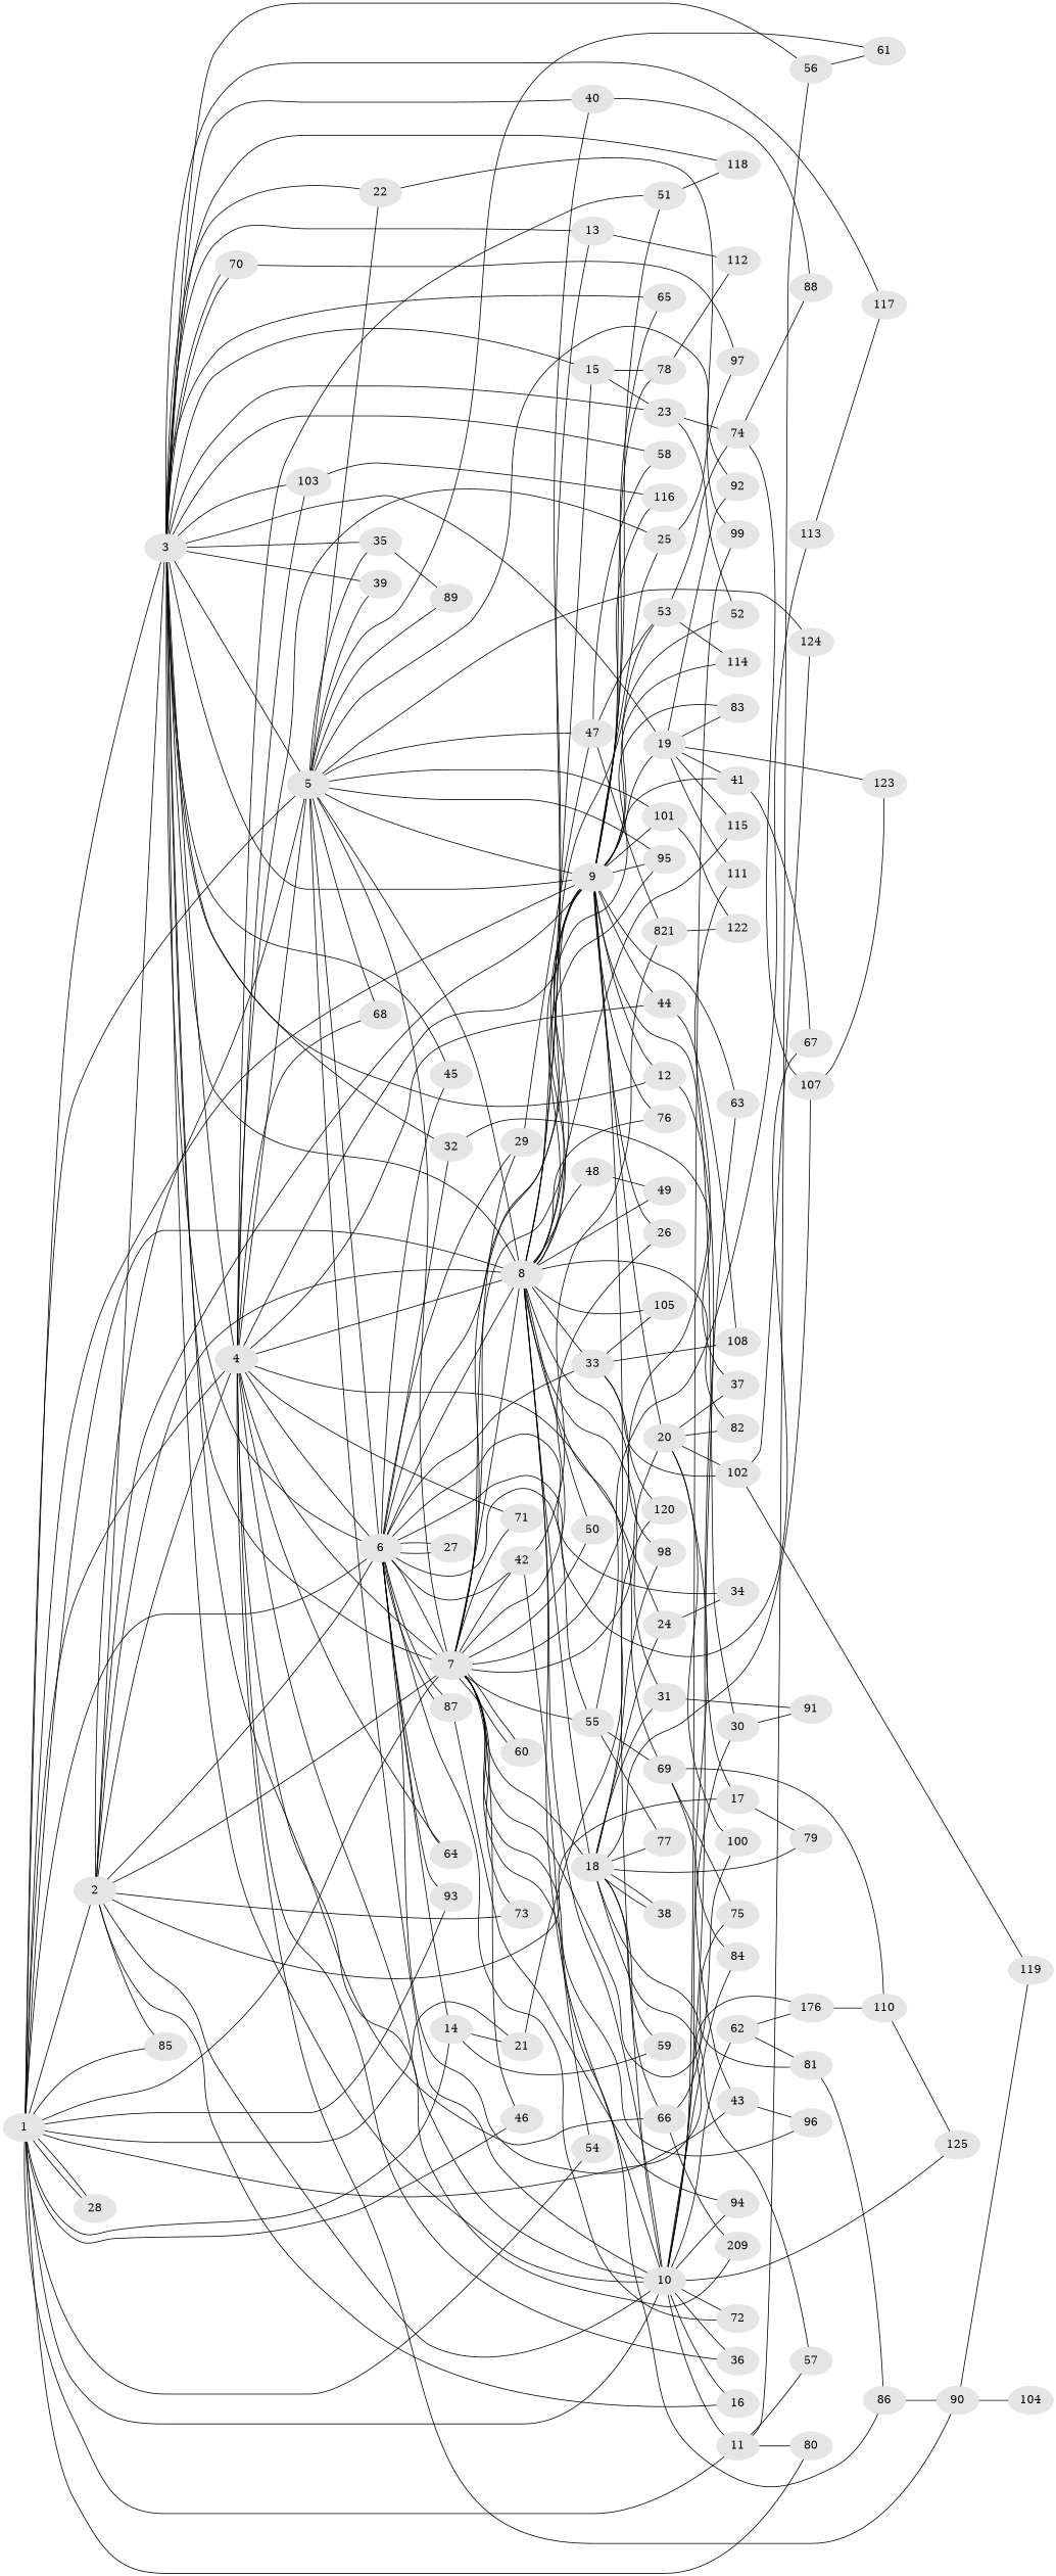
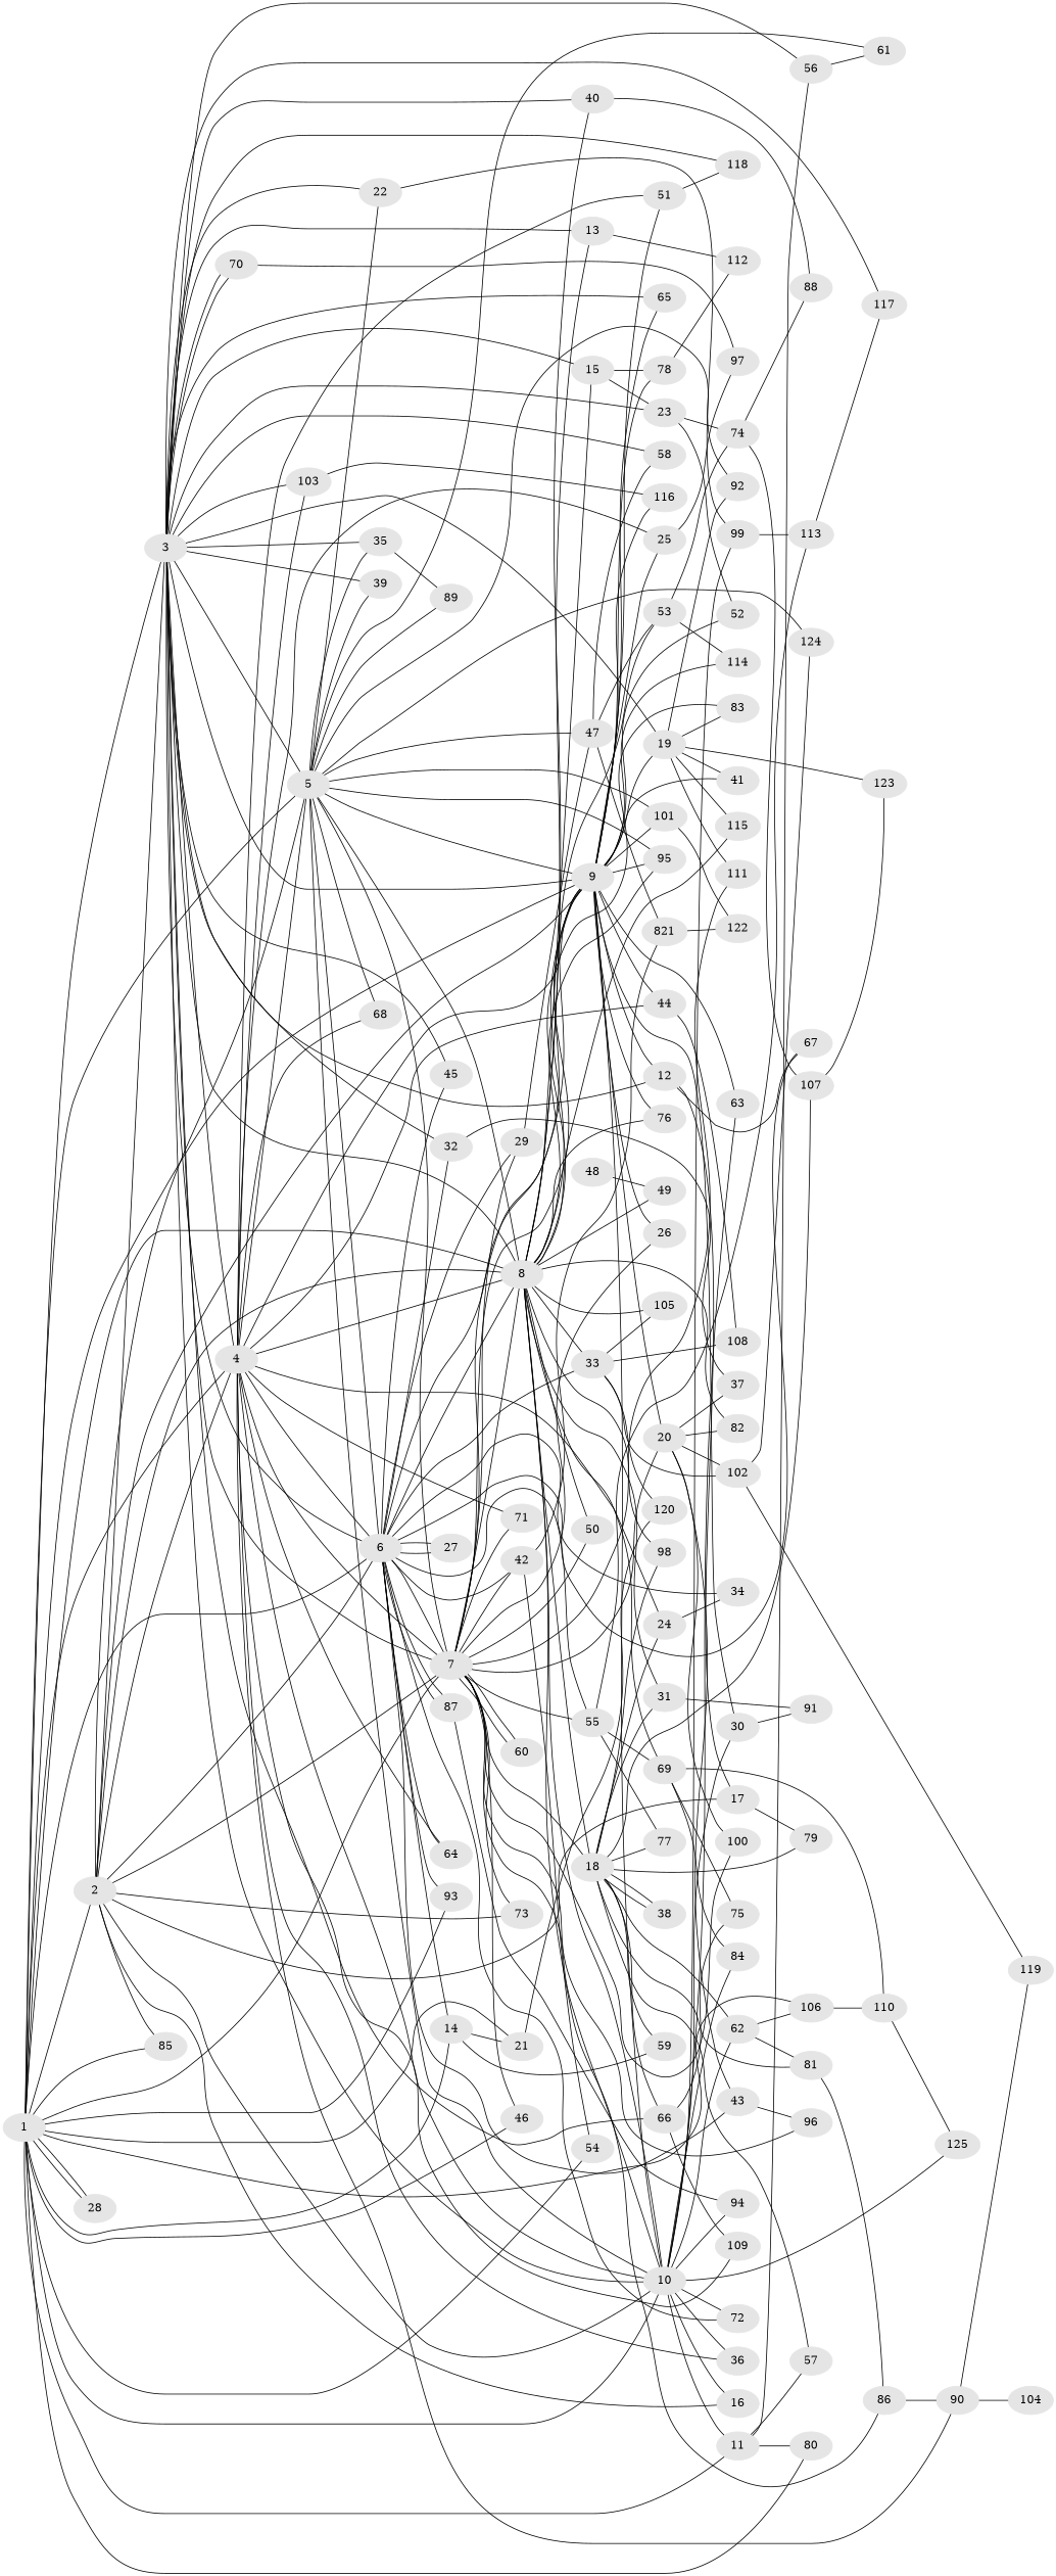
  graph {
    rankdir=LR
    node [color=gray90 style=filled]
    1
    2
    3
    4
    5
    6
    7
    8
    9
    10
    11
    14
    21
    28
    46
    54
    80
    85
    93
-   106 [label=176]
+   106
    16
    17
    73
    12
    13
    15
    19
    22
    23
    32
    35
    39
    40
    45
    56
    58
    65
    66
    70
    103
    117
    118
    24
    25
    36
    44
    51
    64
    68
    71
    90
-   109 [label=209]
+   109
    47
    61
    89
    92
    101
    124
    95
    27
    29
    33
    34
    42
    43
    55
    67
    72
    87
    18
    20
    26
    50
    53
    60
    96
    100
    111
    48
    31
    49
    69
    76
    82
    83
    86
    98
    105
    115
    30
    41
    52
    63
    78
    114
    116
    62
    84
    94
    99
    125
    57
    59
    120
    110
    79
    112
    123
    74
    37
    88
    75
    97
    108
    104
    119
    n117 [label=821]
    122
    102
    77
    113
    38
    81
    107
    91
    1 -- 2
    1 -- 3
    1 -- 4
    1 -- 5
    1 -- 6
    1 -- 7
    1 -- 8
    1 -- 9
    1 -- 10
    1 -- 11
    1 -- 14
    1 -- 21
    1 -- 28
    1 -- 28
    1 -- 46
    1 -- 54
    1 -- 80
    1 -- 85
    1 -- 93
    1 -- 106
    2 -- 3
    2 -- 4
    2 -- 5
    2 -- 6
    2 -- 7
    2 -- 8
    2 -- 9
    2 -- 10
    2 -- 85
    2 -- 16
    2 -- 17
    2 -- 73
    3 -- 4
    3 -- 5
    3 -- 6
    3 -- 7
    3 -- 8
    3 -- 9
    3 -- 10
    3 -- 12
    3 -- 13
    3 -- 15
    3 -- 19
    3 -- 22
    3 -- 23
    3 -- 32
    3 -- 35
    3 -- 39
    3 -- 40
    3 -- 45
    3 -- 56
    3 -- 58
    3 -- 65
    3 -- 66
    3 -- 70
    3 -- 70
    3 -- 103
    3 -- 117
    3 -- 118
    4 -- 5
    4 -- 6
    4 -- 7
    4 -- 8
    4 -- 9
    4 -- 10
    4 -- 103
    4 -- 24
    4 -- 25
    4 -- 36
    4 -- 44
    4 -- 51
    4 -- 64
    4 -- 68
    4 -- 71
    4 -- 90
    4 -- 109
    5 -- 6
    5 -- 7
    5 -- 8
    5 -- 9
    5 -- 10
    5 -- 22
    5 -- 35
    5 -- 39
    5 -- 68
    5 -- 47
    5 -- 61
    5 -- 89
    5 -- 92
    5 -- 101
    5 -- 124
    5 -- 95
    6 -- 7
    6 -- 8
    6 -- 9
    6 -- 14
    6 -- 93
    6 -- 32
    6 -- 45
    6 -- 64
    6 -- 27
    6 -- 27
    6 -- 29
    6 -- 33
    6 -- 34
    6 -- 42
    6 -- 43
    6 -- 55
    6 -- 67
    6 -- 72
    6 -- 87
    6 -- 87
    7 -- 8
    7 -- 9
    7 -- 10
    7 -- 46
    7 -- 73
    7 -- 71
    7 -- 29
    7 -- 42
    7 -- 55
    7 -- 18
    7 -- 20
    7 -- 26
    7 -- 50
    7 -- 53
    7 -- 60
    7 -- 60
    7 -- 96
    7 -- 100
    7 -- 111
    8 -- 9
    8 -- 10
    8 -- 13
    8 -- 15
    8 -- 40
    8 -- 95
    8 -- 33
    8 -- 18
    8 -- 50
-   8 -- 48
    8 -- 31
    8 -- 49
    8 -- 69
    8 -- 76
    8 -- 82
    8 -- 83
    8 -- 86
    8 -- 98
    8 -- 105
    8 -- 115
    9 -- 10
    9 -- 12
    9 -- 19
    9 -- 65
    9 -- 25
    9 -- 44
    9 -- 51
    9 -- 101
    9 -- 95
    9 -- 20
    9 -- 26
    9 -- 76
    9 -- 30
    9 -- 41
    9 -- 52
    9 -- 63
    9 -- 78
    9 -- 114
    9 -- 116
    10 -- 11
    10 -- 16
    10 -- 36
    10 -- 72
    10 -- 30
    10 -- 63
    10 -- 62
    10 -- 84
    10 -- 94
    10 -- 99
    10 -- 125
    11 -- 80
    11 -- 56
    11 -- 57
    14 -- 21
    14 -- 59
    21 -- 120
    106 -- 110
    17 -- 79
    12 -- 17
    13 -- 112
    15 -- 23
    15 -- 78
    19 -- 92
    19 -- 111
    19 -- 83
    19 -- 115
    19 -- 41
    19 -- 123
    22 -- 99
    23 -- 52
    23 -- 74
    32 -- 37
    35 -- 89
    40 -- 88
    56 -- 61
    66 -- 109
    66 -- 75
    70 -- 97
    103 -- 116
    24 -- 34
    25 -- 97
    44 -- 108
    51 -- 118
    90 -- 104
    90 -- 119
    47 -- 58
    47 -- 53
    47 -- n117
    101 -- 122
    29 -- 47
    33 -- 105
    33 -- 120
    33 -- 108
    33 -- 102
    42 -- 54
    42 -- n117
    43 -- 96
    55 -- 69
    55 -- 77
    55 -- 113
    87 -- 94
    18 -- 66
    18 -- 24
    18 -- 31
    18 -- 98
+   18 -- 62
    18 -- 57
    18 -- 59
    18 -- 79
    18 -- 77
    18 -- 38
    18 -- 38
    18 -- 81
    18 -- 107
    20 -- 43
    20 -- 100
    20 -- 82
    20 -- 37
    20 -- 102
    53 -- 114
    53 -- 74
    48 -- 49
    31 -- 91
    69 -- 84
    69 -- 110
    69 -- 75
    86 -- 90
    30 -- 91
-   41 -- 67
+   12 -- 67
    78 -- 112
    62 -- 106
    62 -- 81
+   99 -- 113
    110 -- 125
    74 -- 88
    74 -- 107
    n117 -- 122
    102 -- 124
    102 -- 119
    113 -- 117
    81 -- 86
    107 -- 123
  }
